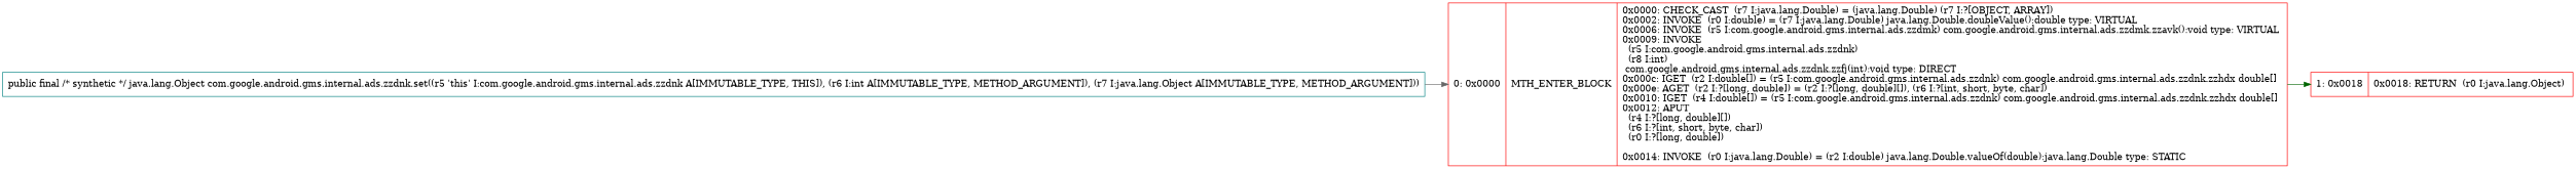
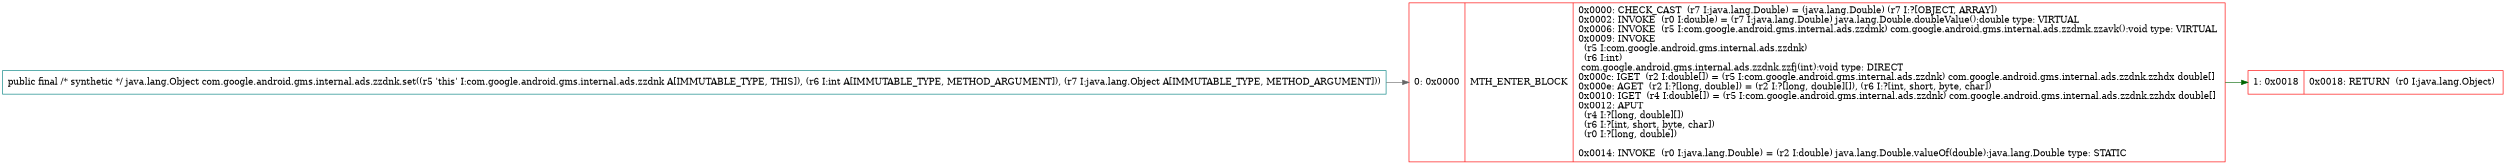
  digraph {
    rankdir=LR
    node [shape=record color=red]
-   n1 [label="{0\:\ 0x0000|MTH_ENTER_BLOCK\l|0x0000: CHECK_CAST  (r7 I:java.lang.Double) = (java.lang.Double) (r7 I:?[OBJECT, ARRAY]) \l0x0002: INVOKE  (r0 I:double) = (r7 I:java.lang.Double) java.lang.Double.doubleValue():double type: VIRTUAL \l0x0006: INVOKE  (r5 I:com.google.android.gms.internal.ads.zzdmk) com.google.android.gms.internal.ads.zzdmk.zzavk():void type: VIRTUAL \l0x0009: INVOKE  \l  (r5 I:com.google.android.gms.internal.ads.zzdnk)\l  (r8 I:int)\l com.google.android.gms.internal.ads.zzdnk.zzfj(int):void type: DIRECT \l0x000c: IGET  (r2 I:double[]) = (r5 I:com.google.android.gms.internal.ads.zzdnk) com.google.android.gms.internal.ads.zzdnk.zzhdx double[] \l0x000e: AGET  (r2 I:?[long, double]) = (r2 I:?[long, double][]), (r6 I:?[int, short, byte, char]) \l0x0010: IGET  (r4 I:double[]) = (r5 I:com.google.android.gms.internal.ads.zzdnk) com.google.android.gms.internal.ads.zzdnk.zzhdx double[] \l0x0012: APUT  \l  (r4 I:?[long, double][])\l  (r6 I:?[int, short, byte, char])\l  (r0 I:?[long, double])\l \l0x0014: INVOKE  (r0 I:java.lang.Double) = (r2 I:double) java.lang.Double.valueOf(double):java.lang.Double type: STATIC \l}"]
+   n1 [label="{0\:\ 0x0000|MTH_ENTER_BLOCK\l|0x0000: CHECK_CAST  (r7 I:java.lang.Double) = (java.lang.Double) (r7 I:?[OBJECT, ARRAY]) \l0x0002: INVOKE  (r0 I:double) = (r7 I:java.lang.Double) java.lang.Double.doubleValue():double type: VIRTUAL \l0x0006: INVOKE  (r5 I:com.google.android.gms.internal.ads.zzdmk) com.google.android.gms.internal.ads.zzdmk.zzavk():void type: VIRTUAL \l0x0009: INVOKE  \l  (r5 I:com.google.android.gms.internal.ads.zzdnk)\l  (r6 I:int)\l com.google.android.gms.internal.ads.zzdnk.zzfj(int):void type: DIRECT \l0x000c: IGET  (r2 I:double[]) = (r5 I:com.google.android.gms.internal.ads.zzdnk) com.google.android.gms.internal.ads.zzdnk.zzhdx double[] \l0x000e: AGET  (r2 I:?[long, double]) = (r2 I:?[long, double][]), (r6 I:?[int, short, byte, char]) \l0x0010: IGET  (r4 I:double[]) = (r5 I:com.google.android.gms.internal.ads.zzdnk) com.google.android.gms.internal.ads.zzdnk.zzhdx double[] \l0x0012: APUT  \l  (r4 I:?[long, double][])\l  (r6 I:?[int, short, byte, char])\l  (r0 I:?[long, double])\l \l0x0014: INVOKE  (r0 I:java.lang.Double) = (r2 I:double) java.lang.Double.valueOf(double):java.lang.Double type: STATIC \l}"]
    n2 [label="{1\:\ 0x0018|0x0018: RETURN  (r0 I:java.lang.Object) \l}"]
    n3 [label="{public final \/* synthetic *\/ java.lang.Object com.google.android.gms.internal.ads.zzdnk.set((r5 'this' I:com.google.android.gms.internal.ads.zzdnk A[IMMUTABLE_TYPE, THIS]), (r6 I:int A[IMMUTABLE_TYPE, METHOD_ARGUMENT]), (r7 I:java.lang.Object A[IMMUTABLE_TYPE, METHOD_ARGUMENT])) }" color=teal]
    n1 -> n2 [color=darkgreen]
    n3 -> n1 [color=gray40]
  }
